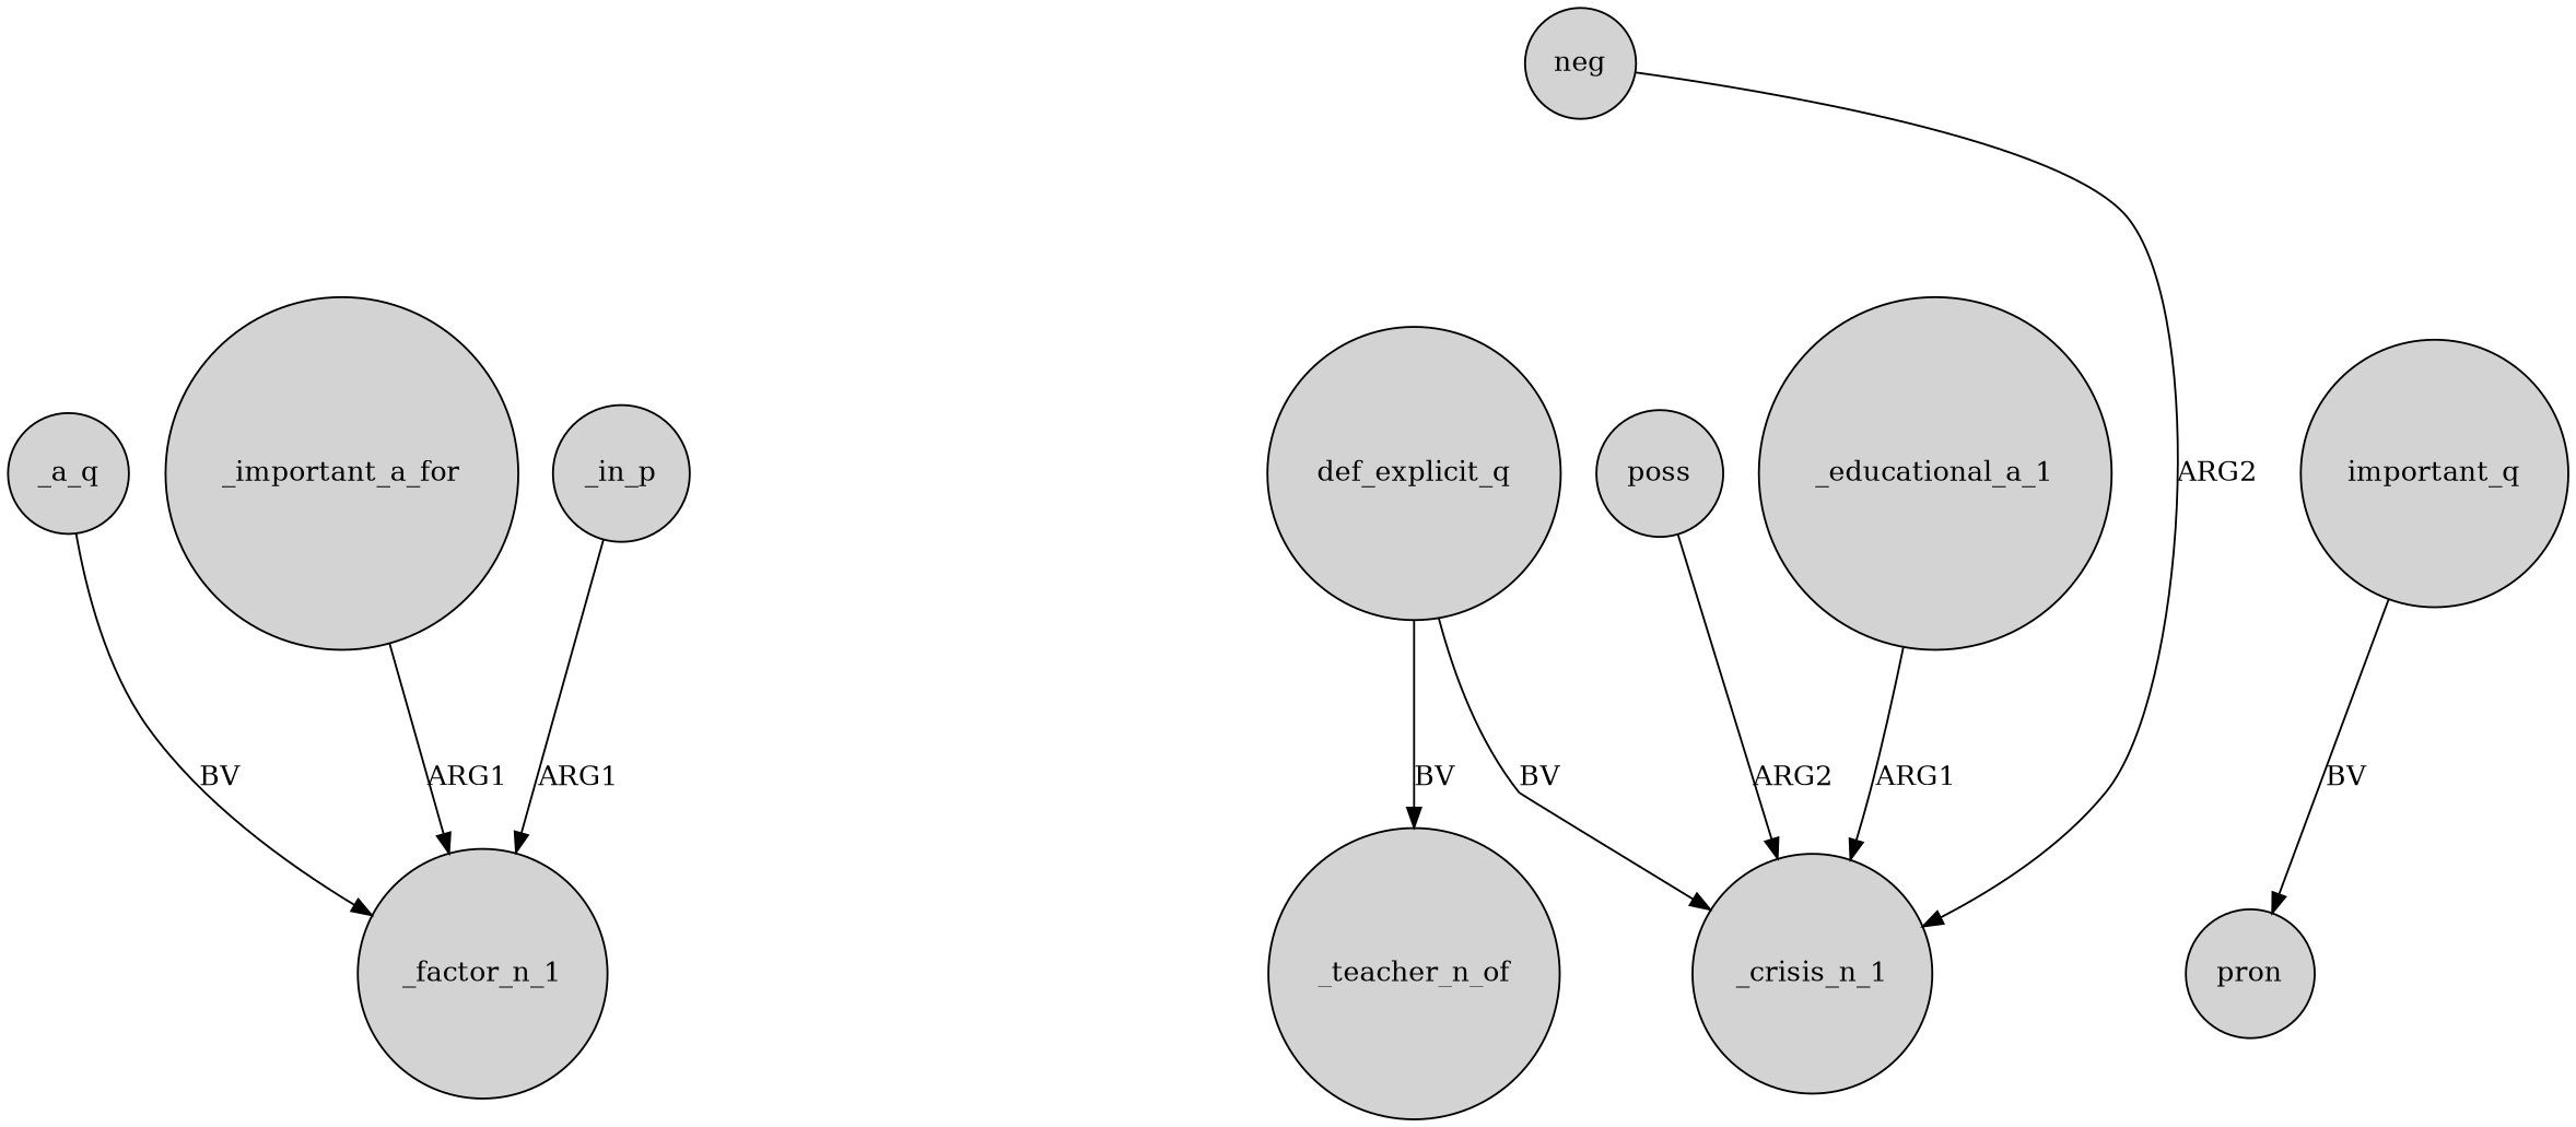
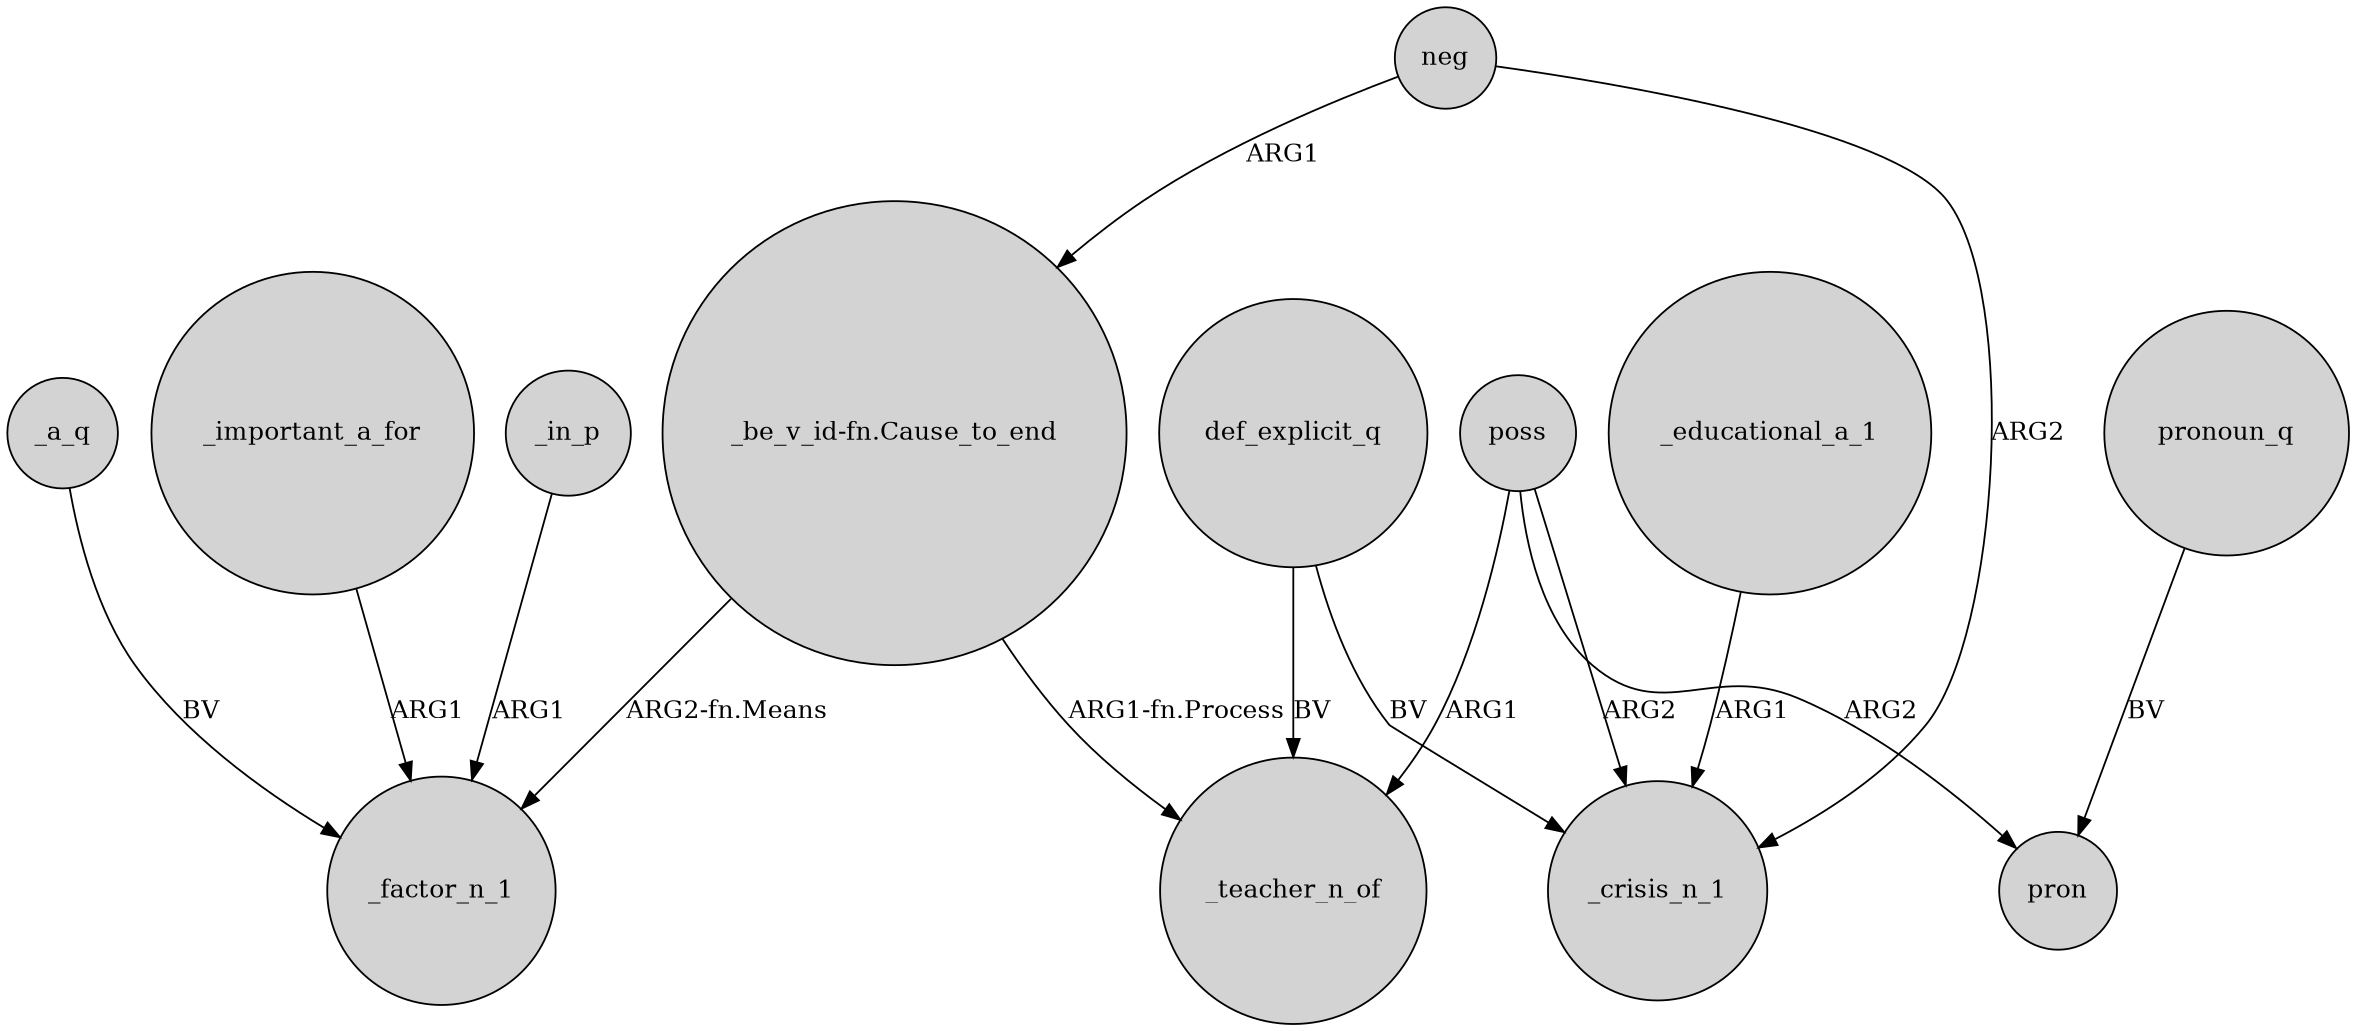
  digraph {
    node [shape=circle style=filled]
    _important_a_for
    _factor_n_1
+   "_be_v_id-fn.Cause_to_end"
    _teacher_n_of
    _in_p
    _educational_a_1
    _crisis_n_1
    poss
    pron
    _a_q
-   pronoun_q [label=important_q]
+   pronoun_q
    def_explicit_q
    neg
    _important_a_for -> _factor_n_1 [label=ARG1]
+   "_be_v_id-fn.Cause_to_end" -> _factor_n_1 [label="ARG2-fn.Means"]
+   "_be_v_id-fn.Cause_to_end" -> _teacher_n_of [label="ARG1-fn.Process"]
    _in_p -> _factor_n_1 [label=ARG1]
    _educational_a_1 -> _crisis_n_1 [label=ARG1]
+   poss -> _teacher_n_of [label=ARG1]
    poss -> _crisis_n_1 [label=ARG2]
+   poss -> pron [label=ARG2]
    _a_q -> _factor_n_1 [label=BV]
    pronoun_q -> pron [label=BV]
    def_explicit_q -> _teacher_n_of [label=BV]
    def_explicit_q -> _crisis_n_1 [label=BV]
+   neg -> "_be_v_id-fn.Cause_to_end" [label=ARG1]
    neg -> _crisis_n_1 [label=ARG2]
  }
